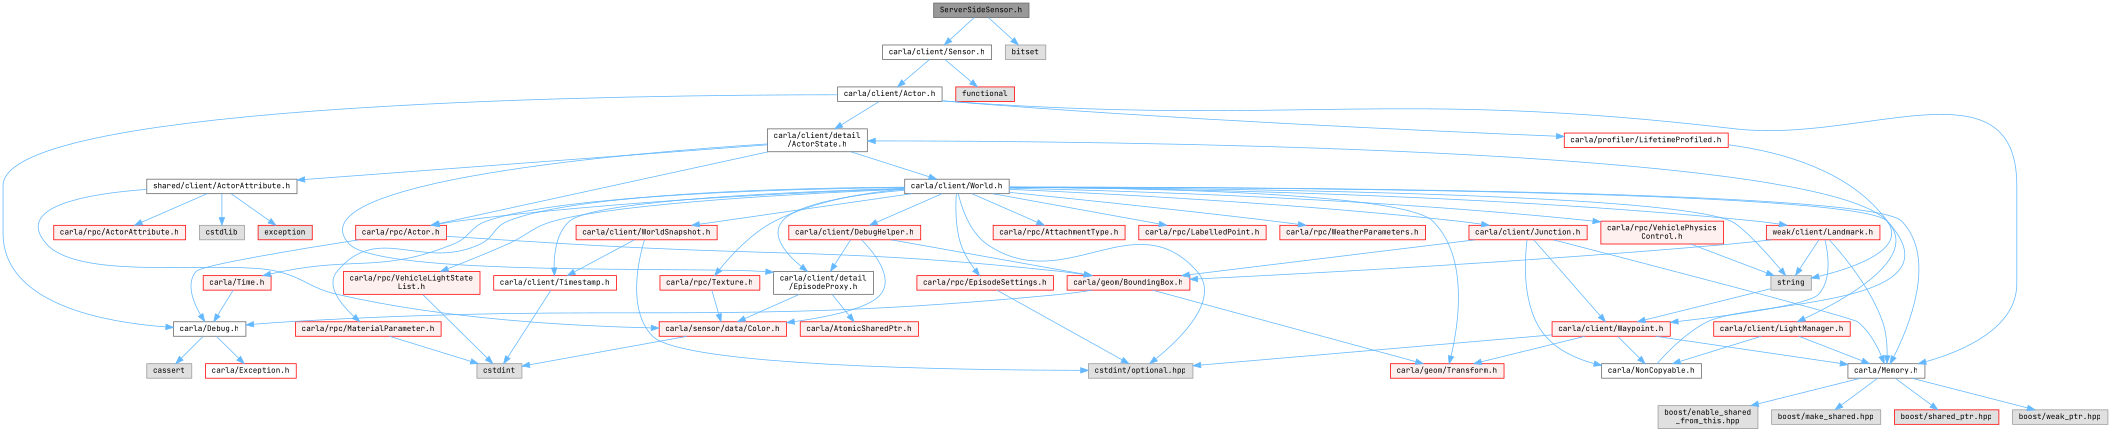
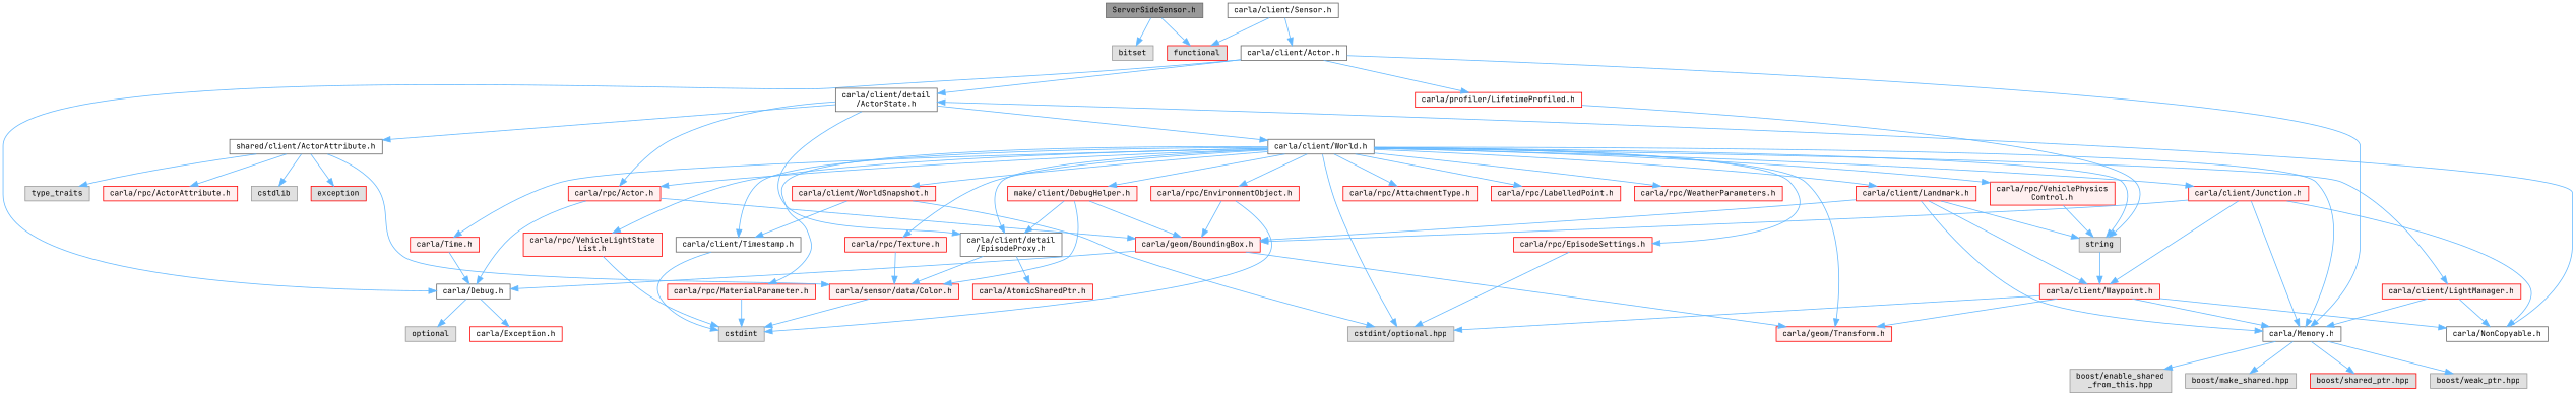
  digraph {
    fontname="JetBrains Mono"
    node [color=red fillcolor="#FFF0F0" fontname="JetBrains Mono" fontsize=10 shape=box style=filled]
    edge [color=steelblue1 fontname="JetBrains Mono" fontsize=10 labelfontname=Helvetica labelfontsize=10 style=solid]
    n1 [color=gray40 fillcolor=grey60 fontcolor=black height=0.2 label="ServerSideSensor.h" width=0.4]
    n2 [color=grey40 fillcolor=white height=0.2 label="carla/client/Sensor.h" width=0.4]
    n3 [color=grey60 fillcolor="#E0E0E0" height=0.2 label=bitset width=0.4]
    n4 [color=grey40 fillcolor=white height=0.2 label="carla/client/Actor.h" width=0.4]
    n5 [fillcolor="#E0E0E0" height=0.2 label=functional width=0.4]
    n6 [color=grey40 fillcolor=white height=0.2 label="carla/Debug.h" width=0.4]
    n7 [color=grey40 fillcolor=white height=0.2 label="carla/Memory.h" width=0.4]
    n8 [color=grey40 fillcolor=white height=0.2 label="carla/client/detail\l/ActorState.h" width=0.4]
    n9 [fillcolor=white height=0.2 label="carla/profiler/LifetimeProfiled.h" width=0.4]
    n10 [fillcolor=white height=0.2 label="carla/Exception.h" width=0.4]
-   n11 [color=grey60 fillcolor="#E0E0E0" height=0.2 label=cassert width=0.4]
+   n11 [color=grey60 fillcolor="#E0E0E0" height=0.2 label=optional width=0.4]
    n12 [color=grey60 fillcolor="#E0E0E0" height=0.2 label="boost/enable_shared\l_from_this.hpp" width=0.4]
    n13 [color=grey60 fillcolor="#E0E0E0" height=0.2 label="boost/make_shared.hpp" width=0.4]
    n14 [fillcolor="#E0E0E0" height=0.2 label="boost/shared_ptr.hpp" width=0.4]
    n15 [color=grey60 fillcolor="#E0E0E0" height=0.2 label="boost/weak_ptr.hpp" width=0.4]
    n16 [color=grey40 fillcolor=white height=0.2 label="carla/client/World.h" width=0.4]
    n17 [color=grey40 fillcolor=white height=0.2 label="carla/client/detail\l/EpisodeProxy.h" width=0.4]
    n18 [height=0.2 label="carla/rpc/Actor.h" width=0.4]
    n19 [color=grey40 fillcolor=white height=0.2 label="shared/client/ActorAttribute.h" width=0.4]
    n20 [color=grey60 fillcolor="#E0E0E0" height=0.2 label=string width=0.4]
    n21 [color=grey40 fillcolor=white height=0.2 label="carla/NonCopyable.h" width=0.4]
    n22 [height=0.2 label="carla/Time.h" width=0.4]
-   n23 [height=0.2 label="carla/client/DebugHelper.h" width=0.4]
+   n23 [height=0.2 label="make/client/DebugHelper.h" width=0.4]
    n24 [height=0.2 label="carla/geom/Transform.h" width=0.4]
-   n25 [height=0.2 label="weak/client/Landmark.h" width=0.4]
+   n25 [height=0.2 label="carla/client/Landmark.h" width=0.4]
    n26 [color=grey60 fillcolor="#E0E0E0" height=0.2 label="cstdint/optional.hpp" width=0.4]
    n27 [height=0.2 label="carla/client/Junction.h" width=0.4]
    n28 [height=0.2 label="carla/client/LightManager.h" width=0.4]
-   n29 [fillcolor=white height=0.2 label="carla/client/Timestamp.h" width=0.4]
+   n29 [color=grey40 fillcolor=white height=0.2 label="carla/client/Timestamp.h" width=0.4]
    n30 [height=0.2 label="carla/client/WorldSnapshot.h" width=0.4]
    n31 [height=0.2 label="carla/rpc/AttachmentType.h" width=0.4]
    n32 [height=0.2 label="carla/rpc/EpisodeSettings.h" width=0.4]
+   n33 [height=0.2 label="carla/rpc/EnvironmentObject.h" width=0.4]
    n34 [height=0.2 label="carla/rpc/LabelledPoint.h" width=0.4]
    n35 [height=0.2 label="carla/rpc/VehiclePhysics\lControl.h" width=0.4]
    n36 [height=0.2 label="carla/rpc/WeatherParameters.h" width=0.4]
    n37 [height=0.2 label="carla/rpc/VehicleLightState\lList.h" width=0.4]
    n38 [height=0.2 label="carla/rpc/Texture.h" width=0.4]
    n39 [height=0.2 label="carla/rpc/MaterialParameter.h" width=0.4]
    n40 [height=0.2 label="carla/sensor/data/Color.h" width=0.4]
    n41 [height=0.2 label="carla/AtomicSharedPtr.h" width=0.4]
    n42 [height=0.2 label="carla/geom/BoundingBox.h" width=0.4]
    n43 [height=0.2 label="carla/rpc/ActorAttribute.h" width=0.4]
    n44 [color=grey60 fillcolor="#E0E0E0" height=0.2 label=cstdlib width=0.4]
    n45 [fillcolor="#E0E0E0" height=0.2 label=exception width=0.4]
+   n46 [color=grey60 fillcolor="#E0E0E0" height=0.2 label=type_traits width=0.4]
    n47 [height=0.2 label="carla/client/Waypoint.h" width=0.4]
    n48 [color=grey60 fillcolor="#E0E0E0" height=0.2 label=cstdint width=0.4]
-   n1 -> n2
+   n1 -> n5
    n1 -> n3
    n2 -> n4
    n2 -> n5
    n4 -> n6
    n4 -> n7
    n4 -> n8
    n4 -> n9
    n6 -> n10
    n6 -> n11
    n7 -> n12
    n7 -> n13
    n7 -> n14
    n7 -> n15
    n8 -> n16
    n8 -> n17
    n8 -> n18
    n8 -> n19
    n9 -> n20
    n16 -> n7
    n16 -> n17
    n16 -> n18
    n16 -> n20
    n16 -> n22
    n16 -> n23
    n16 -> n24
    n16 -> n25
    n16 -> n26
    n16 -> n27
    n16 -> n28
    n16 -> n29
    n16 -> n30
    n16 -> n31
    n16 -> n32
+   n16 -> n33
    n16 -> n34
    n16 -> n35
    n16 -> n36
    n16 -> n37
    n16 -> n38
    n16 -> n39
    n17 -> n40
    n17 -> n41
    n18 -> n6
    n18 -> n42
    n19 -> n40
    n19 -> n43
    n19 -> n44
    n19 -> n45
+   n19 -> n46
    n20 -> n47
    n21 -> n8
    n22 -> n6
    n23 -> n17
    n23 -> n40
    n23 -> n42
    n25 -> n7
    n25 -> n20
    n25 -> n42
    n25 -> n47
    n27 -> n7
    n27 -> n21
    n27 -> n42
    n27 -> n47
    n28 -> n7
    n28 -> n21
    n29 -> n48
    n30 -> n26
    n30 -> n29
    n32 -> n26
+   n33 -> n42
+   n33 -> n48
    n35 -> n20
    n37 -> n48
    n38 -> n40
    n39 -> n48
    n40 -> n48
    n42 -> n6
    n42 -> n24
    n47 -> n7
    n47 -> n21
    n47 -> n24
    n47 -> n26
  }
